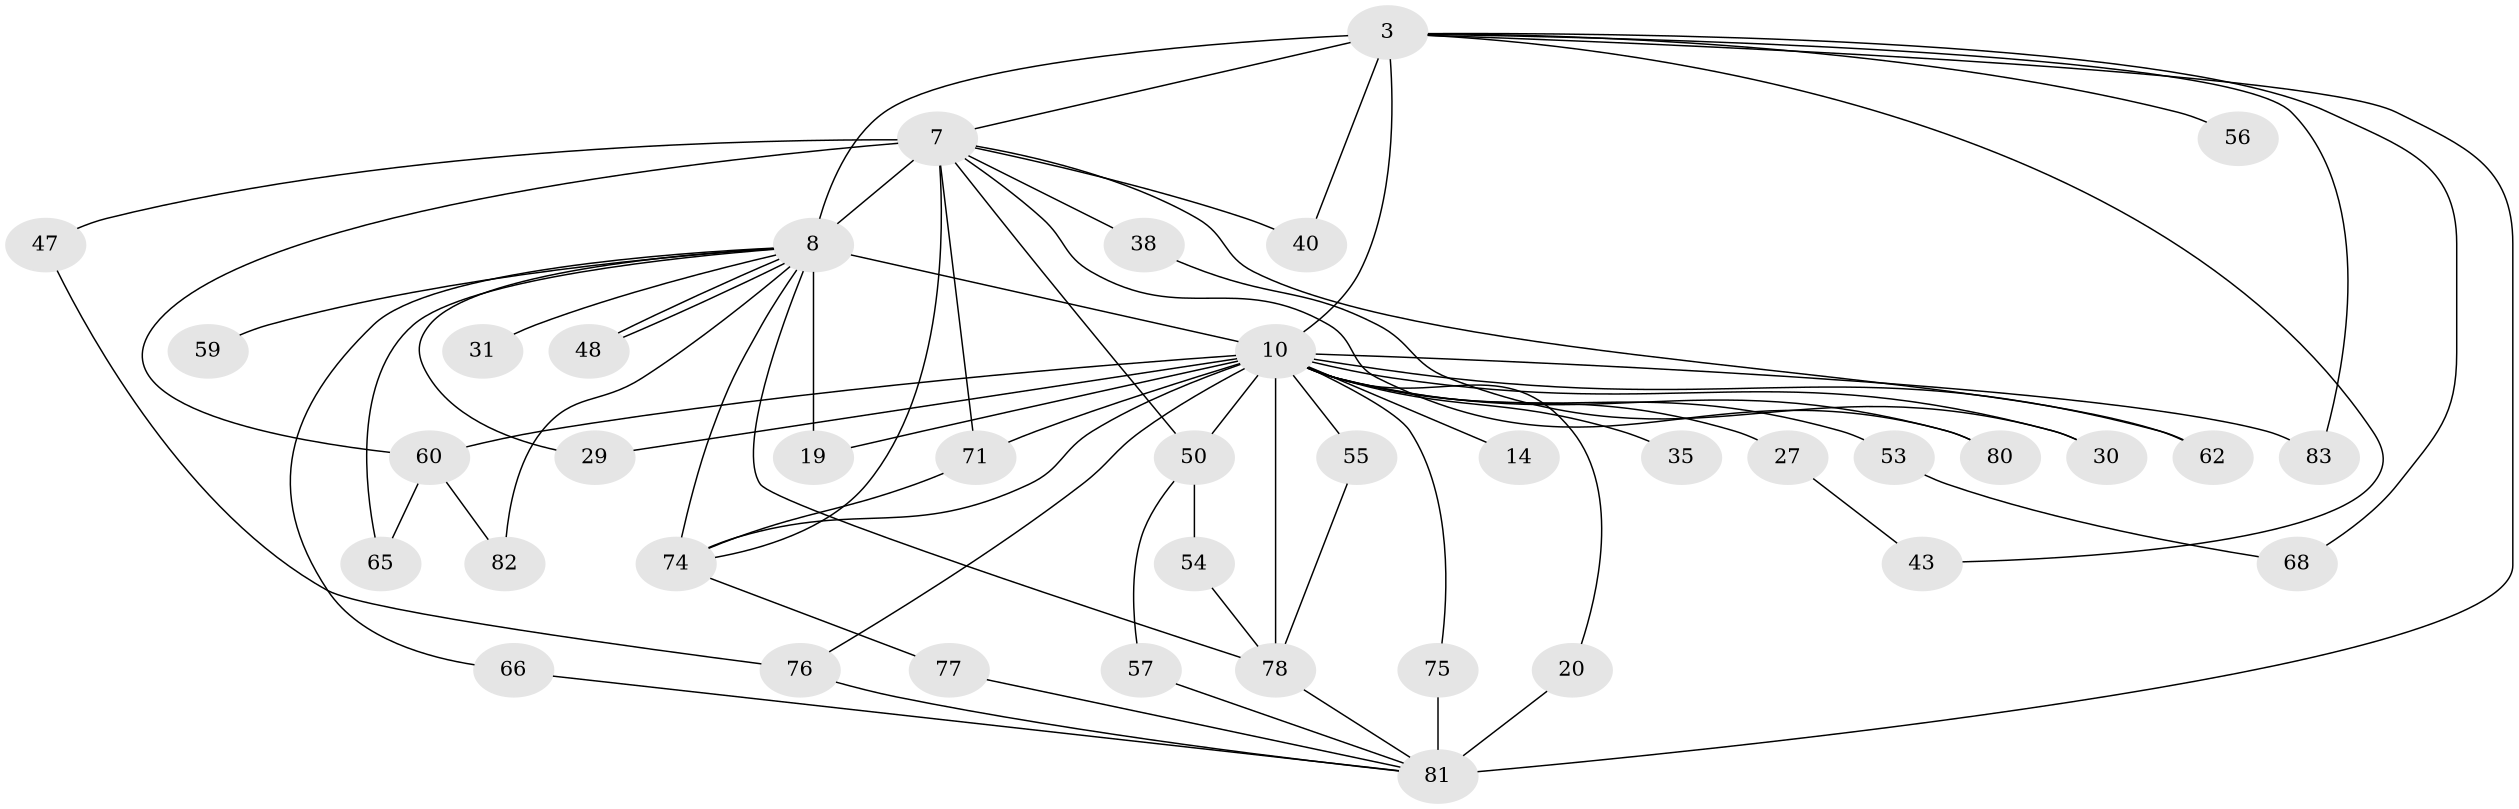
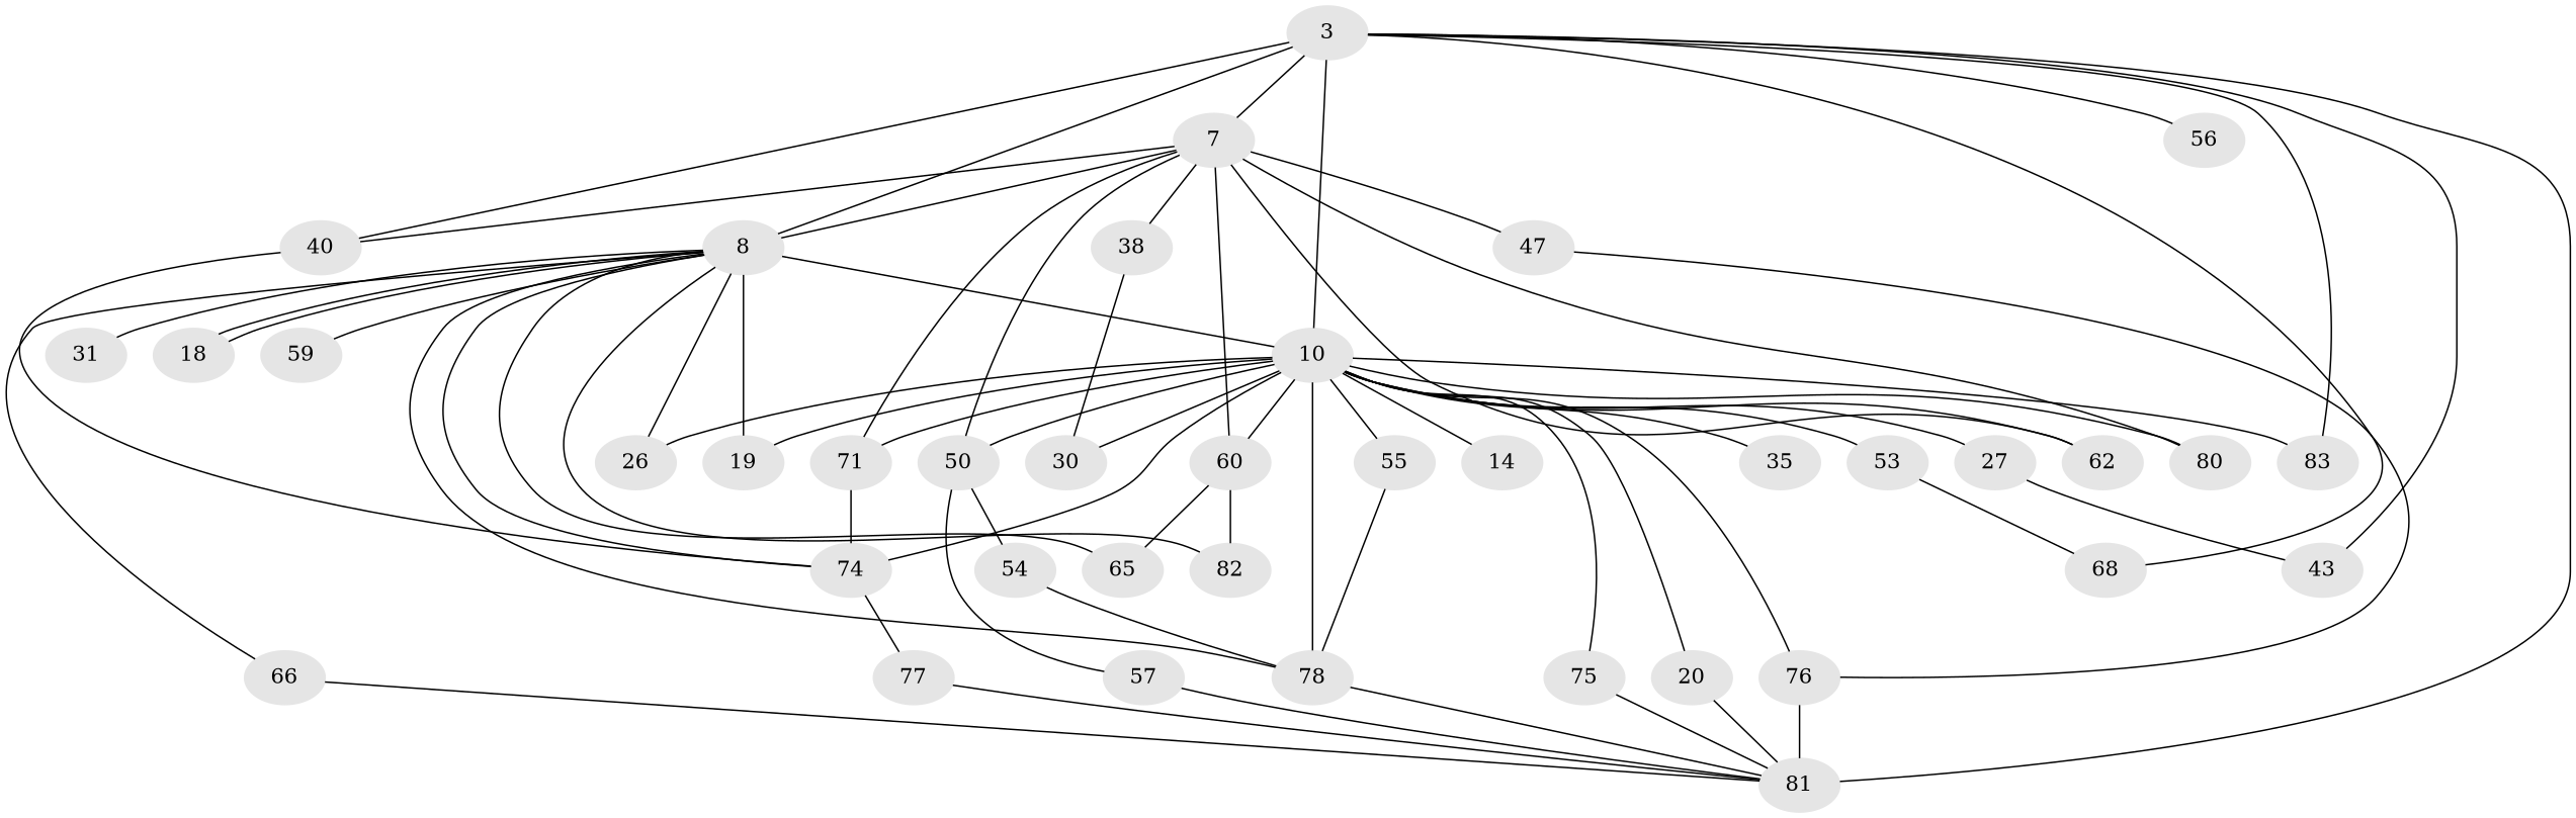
  graph {
    node [color=gray90 style=filled]
    3 [super="+2"]
    7 [super="+6"]
    8 [super="+5"]
    10 [super="+9+4"]
    40
    43
    56
    n8 [label=83]
    68
    81 [super="+41"]
    38
    47
    50 [super="+37+36"]
    60 [super="+30+49"]
    62
    71 [super="+44"]
    74 [super="+64+45+46"]
    80
    19
-   26 [label=29]
+   26
    31 [super="+29"]
-   48
+   48 [label=18]
    59
    65
    n25 [label=66]
    78 [super="+70+73+69+42+72"]
    82
    14
    20
    27
    35 [super="+17"]
    n32 [label=30]
    53 [super="+22"]
    55 [super="+34"]
    75
    76 [super="+61"]
    54
    57
    77
    3 -- 7 [weight=4]
    3 -- 8 [weight=4]
    3 -- 10 [weight=8]
    3 -- 40
    3 -- 43
    3 -- 56 [weight=2]
    3 -- n8
    3 -- 68
    3 -- 81 [weight=6]
    7 -- 8 [weight=4]
    7 -- 40
    7 -- 38 [weight=2]
    7 -- 47 [weight=2]
    7 -- 50
    7 -- 60 [weight=3]
    7 -- 62
    7 -- 71
-   7 -- 74 [weight=2]
+   40 -- 74 [weight=2]
    7 -- 80
    8 -- 10 [weight=8]
    8 -- 74
    8 -- 19
    8 -- 26
    8 -- 31 [weight=3]
    8 -- 48
    8 -- 48
    8 -- 59 [weight=2]
    8 -- 65
    8 -- n25
    8 -- 78 [weight=4]
    8 -- 82
    10 -- n8
    10 -- 50 [weight=3]
    10 -- 60 [weight=3]
    10 -- 62
    10 -- 71 [weight=2]
    10 -- 74 [weight=3]
    10 -- 80
    10 -- 19
    10 -- 26
    10 -- 78 [weight=4]
    10 -- 14 [weight=2]
    10 -- 20
    10 -- 27 [weight=2]
    10 -- 35 [weight=3]
    10 -- n32
    10 -- 53 [weight=3]
    10 -- 55 [weight=3]
    10 -- 75
    10 -- 76
    38 -- n32
    47 -- 76
    50 -- 54
    50 -- 57
    60 -- 65
    60 -- 82
    71 -- 74
    74 -- 77
    n25 -- 81
    78 -- 81 [weight=2]
    20 -- 81
    27 -- 43
    53 -- 68
    55 -- 78
    75 -- 81
    76 -- 81 [weight=2]
    54 -- 78
    57 -- 81
    77 -- 81
  }
